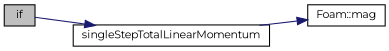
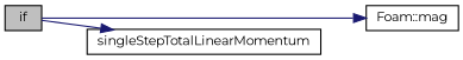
  digraph {
    fontname=Montserrat
    rankdir=LR
    node [color=black fontname=Montserrat fontsize=10 shape=record]
    edge [color=midnightblue fontname=Montserrat fontsize=10 labelfontname=Helvetica labelfontsize=10 style=solid]
    n1 [fillcolor=grey75 fontcolor=black height=0.2 label=if style=filled width=0.4]
    n2 [height=0.2 label="Foam::mag" width=0.4]
    n3 [height=0.2 label=singleStepTotalLinearMomentum width=0.4]
-   n3 -> n2
+   n1 -> n2
    n1 -> n3
  }
